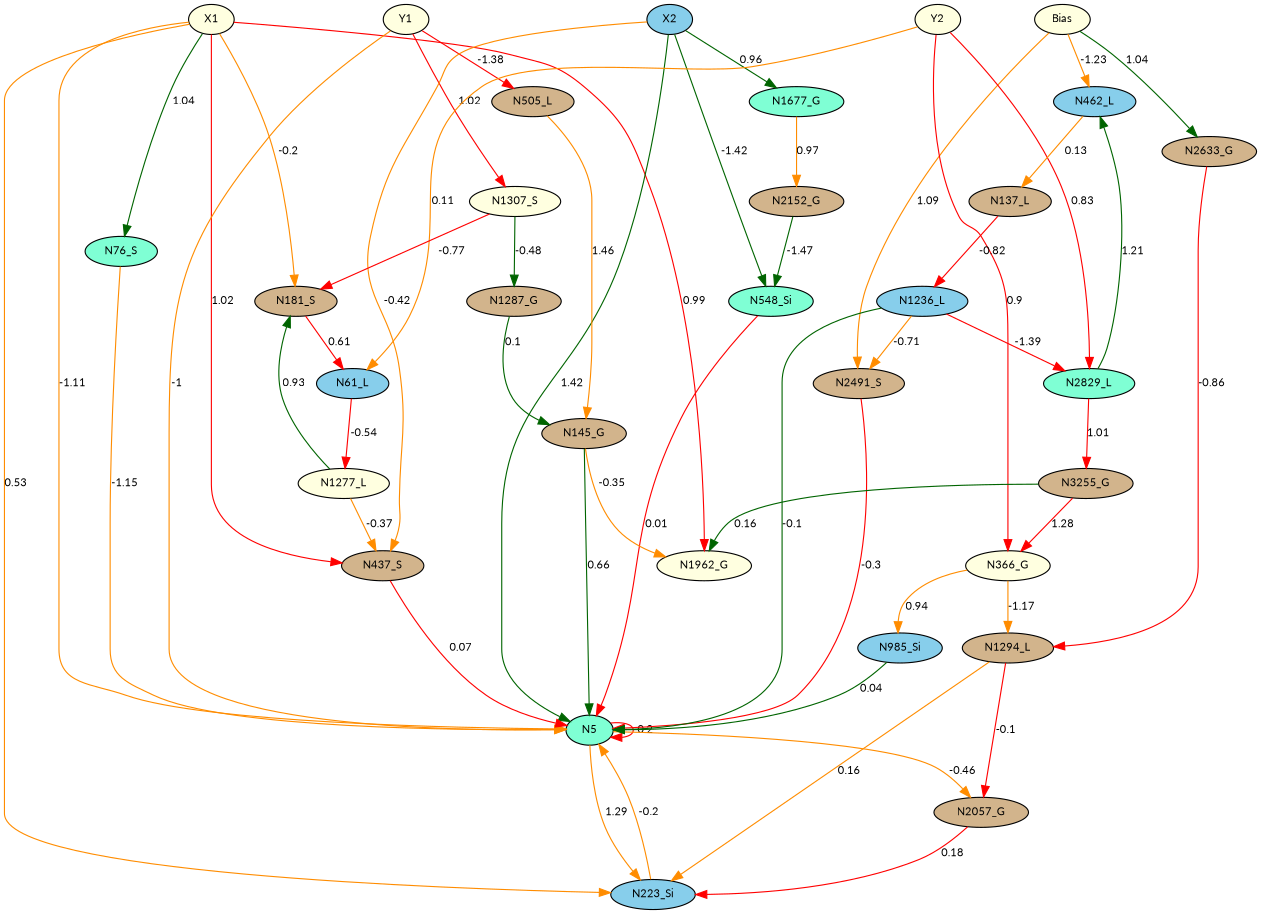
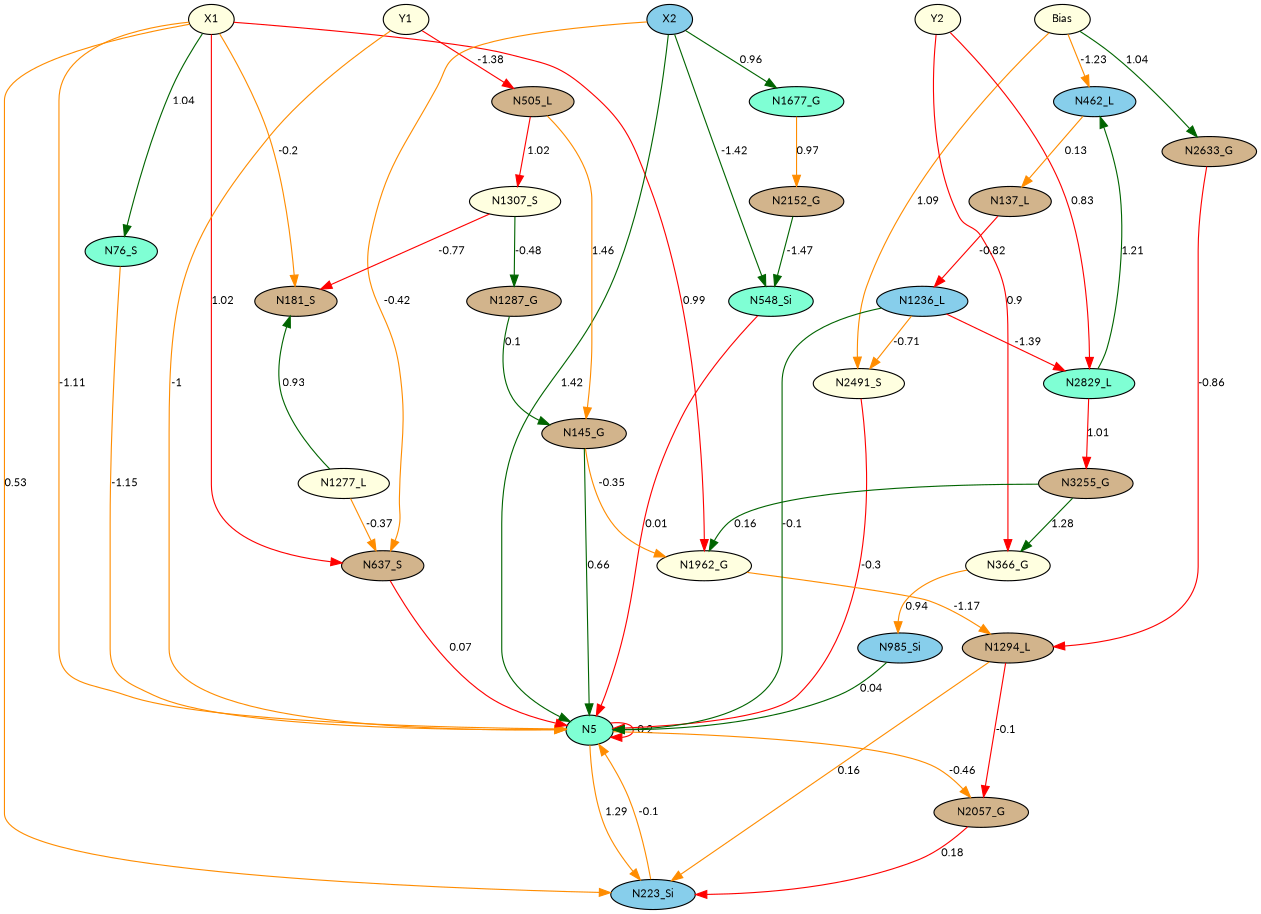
  digraph {
    fontname=Lato
    node [fillcolor=tan fontname=Lato fontsize=10 shape=ellipse style=filled]
    edge [color=darkorange fontname=Lato fontsize=10]
    N5 [fillcolor=aquamarine height=0.1 width=0.1]
    n2 [fillcolor=lightyellow height=0.1 label=Bias width=0.1]
    n3 [fillcolor=lightyellow height=0.1 label=X1 width=0.1]
    n4 [fillcolor=lightyellow height=0.1 label=Y1 width=0.1]
    n5 [fillcolor=skyblue height=0.1 label=X2 width=0.1]
    n6 [fillcolor=lightyellow height=0.1 label=Y2 width=0.1]
    n7 [fillcolor=skyblue height=0.1 label=N223_Si width=0.1]
    n8 [height=0.1 label=N2057_G width=0.1]
    n9 [fillcolor=skyblue height=0.1 label=N462_L width=0.1]
-   n10 [height=0.1 label=N2491_S width=0.1]
+   n10 [fillcolor=lightyellow height=0.1 label=N2491_S width=0.1]
    n11 [height=0.1 label=N2633_G width=0.1]
    n12 [fillcolor=aquamarine height=0.1 label=N76_S width=0.1]
    n13 [height=0.1 label=N181_S width=0.1]
-   n14 [height=0.1 label=N437_S width=0.1]
+   n14 [height=0.1 label=N637_S width=0.1]
    n15 [fillcolor=lightyellow height=0.1 label=N1962_G width=0.1]
    n16 [height=0.1 label=N505_L width=0.1]
    n17 [fillcolor=lightyellow height=0.1 label=N1307_S width=0.1]
    n18 [fillcolor=aquamarine height=0.1 label=N548_Si width=0.1]
    n19 [fillcolor=aquamarine height=0.1 label=N1677_G width=0.1]
-   n20 [fillcolor=skyblue height=0.1 label=N61_L width=0.1]
    n21 [fillcolor=lightyellow height=0.1 label=N366_G width=0.1]
    n22 [fillcolor=aquamarine height=0.1 label=N2829_L width=0.1]
    n23 [height=0.1 label=N137_L width=0.1]
    n24 [height=0.1 label=N1294_L width=0.1]
    n25 [height=0.1 label=N145_G width=0.1]
    n26 [height=0.1 label=N1287_G width=0.1]
    n27 [height=0.1 label=N2152_G width=0.1]
    n28 [fillcolor=lightyellow height=0.1 label=N1277_L width=0.1]
    n29 [fillcolor=skyblue height=0.1 label=N985_Si width=0.1]
    n30 [height=0.1 label=N3255_G width=0.1]
    n31 [fillcolor=skyblue height=0.1 label=N1236_L width=0.1]
    subgraph sub_1 {
      rank=same
      N5
    }
    subgraph sub_2 {
      rank=same
      n2
      n3
      n4
      n5
      n6
    }
    N5 -> N5 [arrowType=inv color=red label=-0.2]
    N5 -> n7 [label=1.29]
    N5 -> n8 [arrowType=inv label=-0.46]
    n2 -> n9 [arrowType=inv label=-1.23]
    n2 -> n10 [label=1.09]
    n2 -> n11 [color=darkgreen label=1.04]
    n3 -> N5 [arrowType=inv label=-1.11]
    n3 -> n4 [style=invis color="" fontsize=""]
    n3 -> n7 [label=0.53]
    n3 -> n12 [color=darkgreen label=1.04]
    n3 -> n13 [arrowType=inv label=-0.2]
    n3 -> n14 [color=red label=1.02]
    n3 -> n15 [color=red label=0.99]
    n4 -> N5 [arrowType=inv label=-1]
    n4 -> n5 [style=invis color="" fontsize=""]
    n4 -> n16 [arrowType=inv color=red label=-1.38]
-   n4 -> n17 [color=red label=1.02]
+   n16 -> n17 [color=red label=1.02]
    n5 -> N5 [color=darkgreen label=1.42]
    n5 -> n6 [style=invis color="" fontsize=""]
    n5 -> n14 [arrowType=inv label=-0.42]
    n5 -> n18 [arrowType=inv color=darkgreen label=-1.42]
    n5 -> n19 [color=darkgreen label=0.96]
    n6 -> n2 [style=invis color="" fontsize=""]
-   n6 -> n20 [label=0.11]
    n6 -> n21 [color=red label=0.9]
    n6 -> n22 [color=red label=0.83]
-   n7 -> N5 [arrowType=inv label=-0.2]
+   n7 -> N5 [arrowType=inv label=-0.1]
    n8 -> n7 [color=red label=0.18]
    n9 -> n23 [label=0.13]
    n10 -> N5 [arrowType=inv color=red label=-0.3]
    n11 -> n24 [arrowType=inv color=red label=-0.86]
    n12 -> N5 [arrowType=inv label=-1.15]
-   n13 -> n20 [color=red label=0.61]
    n14 -> N5 [color=red label=0.07]
-   n21 -> n24 [arrowType=inv label=-1.17]
+   n15 -> n24 [arrowType=inv label=-1.17]
    n16 -> n25 [label=1.46]
    n17 -> n13 [arrowType=inv color=red label=-0.77]
    n17 -> n26 [arrowType=inv color=darkgreen label=-0.48]
    n18 -> N5 [color=red label=0.01]
    n19 -> n27 [label=0.97]
-   n20 -> n28 [arrowType=inv color=red label=-0.54]
    n21 -> n29 [label=0.94]
    n22 -> n9 [color=darkgreen label=1.21]
    n22 -> n30 [color=red label=1.01]
    n23 -> n31 [arrowType=inv color=red label=-0.82]
    n24 -> n7 [label=0.16]
    n24 -> n8 [arrowType=inv color=red label=-0.1]
    n25 -> N5 [color=darkgreen label=0.66]
    n25 -> n15 [arrowType=inv label=-0.35]
    n26 -> n25 [color=darkgreen label=0.1]
    n27 -> n18 [arrowType=inv color=darkgreen label=-1.47]
    n28 -> n13 [color=darkgreen label=0.93]
    n28 -> n14 [arrowType=inv label=-0.37]
    n29 -> N5 [color=darkgreen label=0.04]
    n30 -> n15 [color=darkgreen label=0.16]
-   n30 -> n21 [color=red label=1.28]
+   n30 -> n21 [color=darkgreen label=1.28]
    n31 -> N5 [arrowType=inv color=darkgreen label=-0.1]
    n31 -> n10 [arrowType=inv label=-0.71]
    n31 -> n22 [arrowType=inv color=red label=-1.39]
  }
